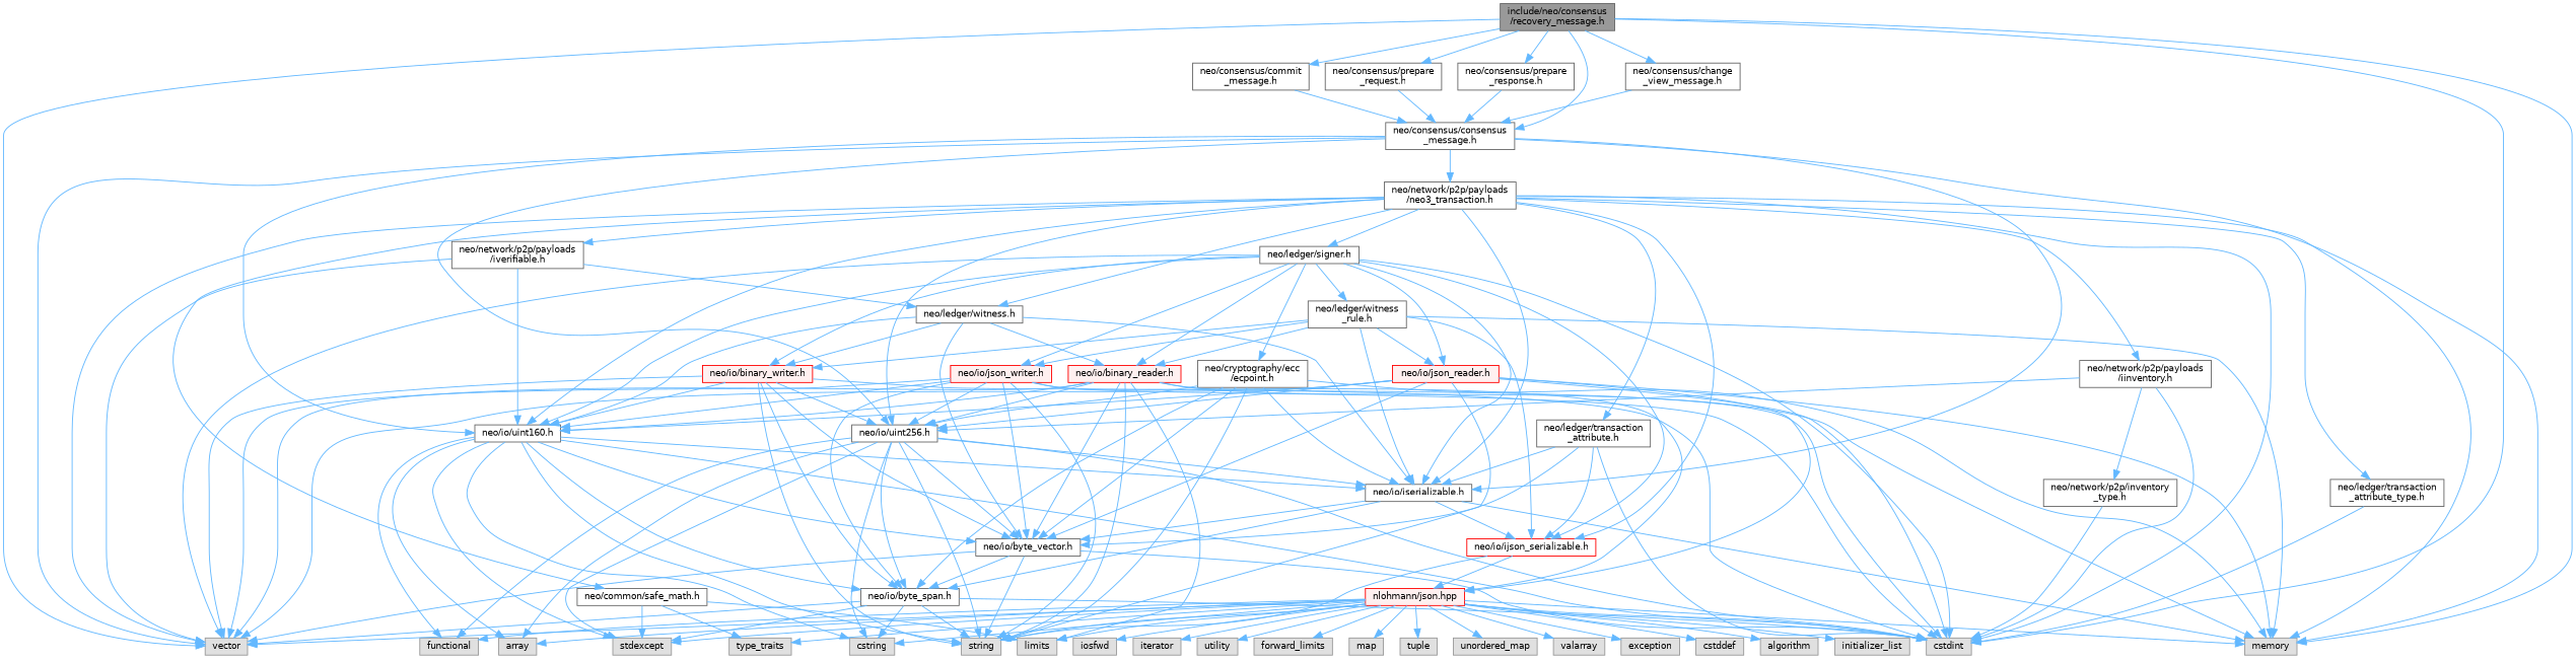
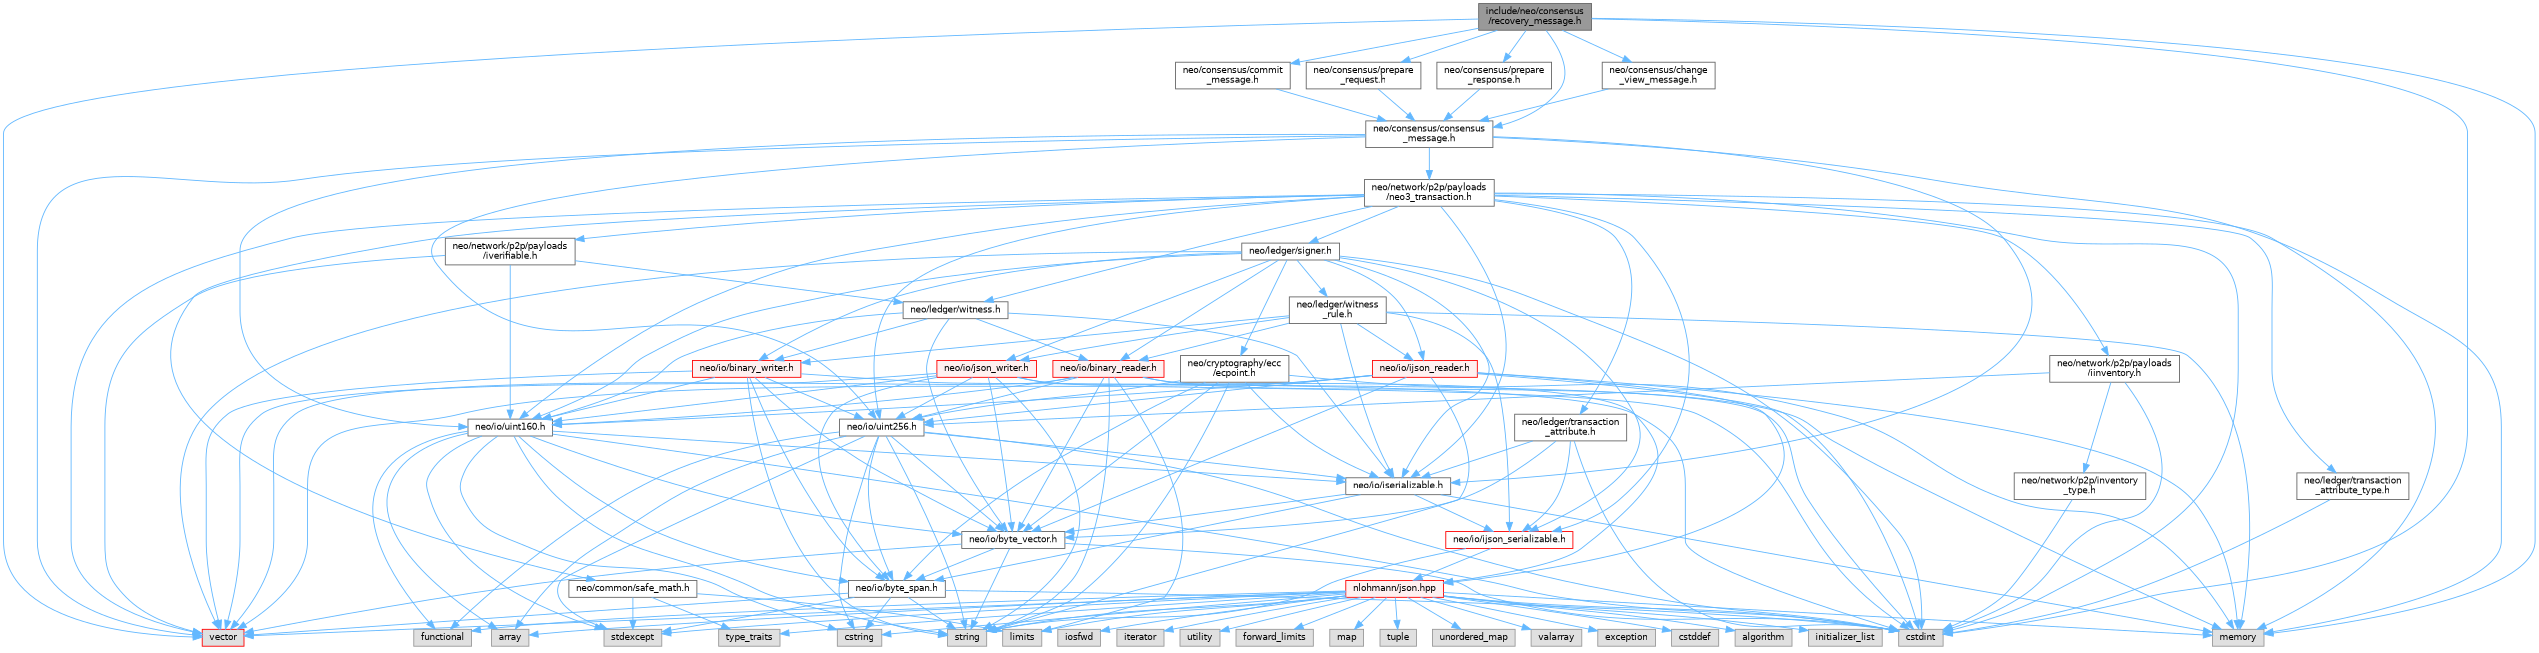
  digraph {
    node [color=grey60 fillcolor=white fontname=Helvetica fontsize=10 shape=box style=filled]
    edge [color=steelblue1 fontname=Helvetica fontsize=10 labelfontname=Helvetica labelfontsize=10 style=solid]
    n1 [color=gray40 fillcolor=grey60 fontcolor=black height=0.2 label="include/neo/consensus\l/recovery_message.h" width=0.4]
    n2 [color=grey40 height=0.2 label="neo/consensus/change\l_view_message.h" width=0.4]
    n3 [color=grey40 height=0.2 label="neo/consensus/consensus\l_message.h" width=0.4]
    n4 [fillcolor="#E0E0E0" height=0.2 label=cstdint width=0.4]
-   n5 [fillcolor="#E0E0E0" height=0.2 label=vector width=0.4]
+   n5 [color=red fillcolor="#E0E0E0" height=0.2 label=vector width=0.4]
    n6 [fillcolor="#E0E0E0" height=0.2 label=memory width=0.4]
    n7 [color=grey40 height=0.2 label="neo/consensus/commit\l_message.h" width=0.4]
    n8 [color=grey40 height=0.2 label="neo/consensus/prepare\l_request.h" width=0.4]
    n9 [color=grey40 height=0.2 label="neo/consensus/prepare\l_response.h" width=0.4]
    n10 [color=grey40 height=0.2 label="neo/io/iserializable.h" width=0.4]
    n11 [color=grey40 height=0.2 label="neo/io/uint160.h" width=0.4]
    n12 [color=grey40 height=0.2 label="neo/io/uint256.h" width=0.4]
    n13 [color=grey40 height=0.2 label="neo/network/p2p/payloads\l/neo3_transaction.h" width=0.4]
    n14 [color=grey40 height=0.2 label="neo/io/byte_span.h" width=0.4]
    n15 [color=grey40 height=0.2 label="neo/io/byte_vector.h" width=0.4]
    n16 [color=red height=0.2 label="neo/io/ijson_serializable.h" width=0.4]
    n17 [fillcolor="#E0E0E0" height=0.2 label=cstring width=0.4]
    n18 [fillcolor="#E0E0E0" height=0.2 label=stdexcept width=0.4]
    n19 [fillcolor="#E0E0E0" height=0.2 label=string width=0.4]
    n20 [fillcolor="#E0E0E0" height=0.2 label=array width=0.4]
    n21 [fillcolor="#E0E0E0" height=0.2 label=functional width=0.4]
    n22 [color=grey40 height=0.2 label="neo/common/safe_math.h" width=0.4]
    n23 [color=grey40 height=0.2 label="neo/ledger/signer.h" width=0.4]
    n24 [color=grey40 height=0.2 label="neo/ledger/transaction\l_attribute.h" width=0.4]
    n25 [color=grey40 height=0.2 label="neo/ledger/transaction\l_attribute_type.h" width=0.4]
    n26 [color=grey40 height=0.2 label="neo/ledger/witness.h" width=0.4]
    n27 [color=grey40 height=0.2 label="neo/network/p2p/payloads\l/iinventory.h" width=0.4]
    n28 [color=grey40 height=0.2 label="neo/network/p2p/payloads\l/iverifiable.h" width=0.4]
    n29 [fillcolor="#E0E0E0" height=0.2 label=cstddef width=0.4]
    n30 [fillcolor="#E0E0E0" height=0.2 label=limits width=0.4]
    n31 [fillcolor="#E0E0E0" height=0.2 label=type_traits width=0.4]
    n32 [color=red fillcolor="#FFF0F0" height=0.2 label="nlohmann/json.hpp" width=0.4]
    n33 [color=grey40 height=0.2 label="neo/cryptography/ecc\l/ecpoint.h" width=0.4]
    n34 [color=red fillcolor="#FFF0F0" height=0.2 label="neo/io/binary_reader.h" width=0.4]
    n35 [color=red fillcolor="#FFF0F0" height=0.2 label="neo/io/binary_writer.h" width=0.4]
-   n36 [color=red fillcolor="#FFF0F0" height=0.2 label="neo/io/json_reader.h" width=0.4]
+   n36 [color=red fillcolor="#FFF0F0" height=0.2 label="neo/io/ijson_reader.h" width=0.4]
    n37 [color=red fillcolor="#FFF0F0" height=0.2 label="neo/io/json_writer.h" width=0.4]
    n38 [color=grey40 height=0.2 label="neo/ledger/witness\l_rule.h" width=0.4]
    n39 [color=grey40 height=0.2 label="neo/network/p2p/inventory\l_type.h" width=0.4]
    n40 [fillcolor="#E0E0E0" height=0.2 label=algorithm width=0.4]
    n41 [fillcolor="#E0E0E0" height=0.2 label=initializer_list width=0.4]
    n42 [fillcolor="#E0E0E0" height=0.2 label=iosfwd width=0.4]
    n43 [fillcolor="#E0E0E0" height=0.2 label=iterator width=0.4]
    n44 [fillcolor="#E0E0E0" height=0.2 label=utility width=0.4]
    n45 [fillcolor="#E0E0E0" height=0.2 label=forward_limits width=0.4]
    n46 [fillcolor="#E0E0E0" height=0.2 label=map width=0.4]
    n47 [fillcolor="#E0E0E0" height=0.2 label=tuple width=0.4]
    n48 [fillcolor="#E0E0E0" height=0.2 label=unordered_map width=0.4]
    n49 [fillcolor="#E0E0E0" height=0.2 label=valarray width=0.4]
    n50 [fillcolor="#E0E0E0" height=0.2 label=exception width=0.4]
    n1 -> n2
    n1 -> n3
    n1 -> n4
    n1 -> n5
    n1 -> n6
    n1 -> n7
    n1 -> n8
    n1 -> n9
    n2 -> n3
    n3 -> n5
    n3 -> n6
    n3 -> n10
    n3 -> n11
    n3 -> n12
    n3 -> n13
    n7 -> n3
    n8 -> n3
    n9 -> n3
    n10 -> n6
    n10 -> n14
    n10 -> n15
    n10 -> n16
    n11 -> n4
    n11 -> n10
    n11 -> n14
    n11 -> n15
    n11 -> n17
    n11 -> n18
    n11 -> n19
    n11 -> n20
    n11 -> n21
    n12 -> n4
    n12 -> n10
    n12 -> n14
    n12 -> n15
    n12 -> n17
    n12 -> n18
    n12 -> n19
    n12 -> n20
    n12 -> n21
    n13 -> n4
    n13 -> n5
    n13 -> n6
    n13 -> n10
    n13 -> n11
    n13 -> n12
    n13 -> n16
    n13 -> n22
    n13 -> n23
    n13 -> n24
    n13 -> n25
    n13 -> n26
    n13 -> n27
    n13 -> n28
    n14 -> n4
    n14 -> n5
    n14 -> n17
    n14 -> n18
    n14 -> n19
    n15 -> n4
    n15 -> n5
    n15 -> n14
    n15 -> n19
    n16 -> n19
    n16 -> n32
    n22 -> n18
    n22 -> n30
    n22 -> n31
    n23 -> n4
    n23 -> n5
    n23 -> n10
    n23 -> n11
    n23 -> n16
    n23 -> n33
    n23 -> n34
    n23 -> n35
    n23 -> n36
    n23 -> n37
    n23 -> n38
    n24 -> n4
    n24 -> n10
    n24 -> n15
    n24 -> n16
    n25 -> n4
    n26 -> n10
    n26 -> n11
    n26 -> n15
    n26 -> n34
    n26 -> n35
    n27 -> n4
    n27 -> n12
    n27 -> n39
    n28 -> n5
    n28 -> n11
    n28 -> n26
    n32 -> n4
    n32 -> n5
    n32 -> n6
    n32 -> n17
    n32 -> n18
    n32 -> n19
    n32 -> n20
    n32 -> n21
    n32 -> n29
    n32 -> n30
    n32 -> n31
    n32 -> n40
    n32 -> n41
    n32 -> n42
    n32 -> n43
    n32 -> n44
    n32 -> n45
    n32 -> n46
    n32 -> n47
    n32 -> n48
    n32 -> n49
    n32 -> n50
    n33 -> n6
    n33 -> n10
    n33 -> n12
    n33 -> n14
    n33 -> n15
    n33 -> n19
    n34 -> n4
    n34 -> n5
    n34 -> n6
    n34 -> n11
    n34 -> n12
    n34 -> n15
    n34 -> n19
    n34 -> n30
    n35 -> n4
    n35 -> n5
    n35 -> n11
    n35 -> n12
    n35 -> n14
    n35 -> n15
    n35 -> n19
    n36 -> n4
    n36 -> n5
    n36 -> n6
    n36 -> n11
    n36 -> n12
    n36 -> n15
    n36 -> n19
    n36 -> n32
    n37 -> n4
    n37 -> n5
    n37 -> n11
    n37 -> n12
    n37 -> n14
    n37 -> n15
    n37 -> n19
    n37 -> n32
    n38 -> n6
    n38 -> n10
    n38 -> n16
    n38 -> n34
    n38 -> n35
    n38 -> n36
    n38 -> n37
    n39 -> n4
  }
